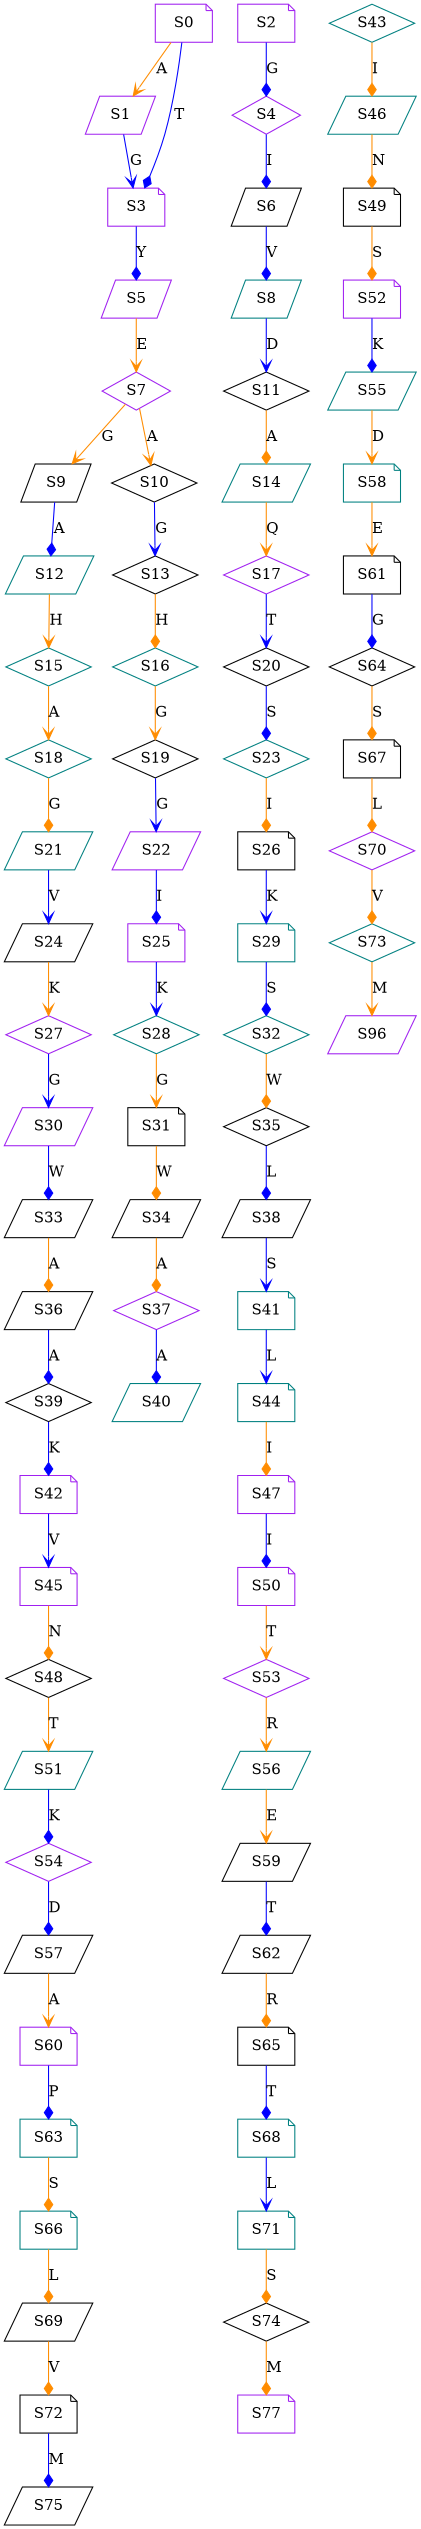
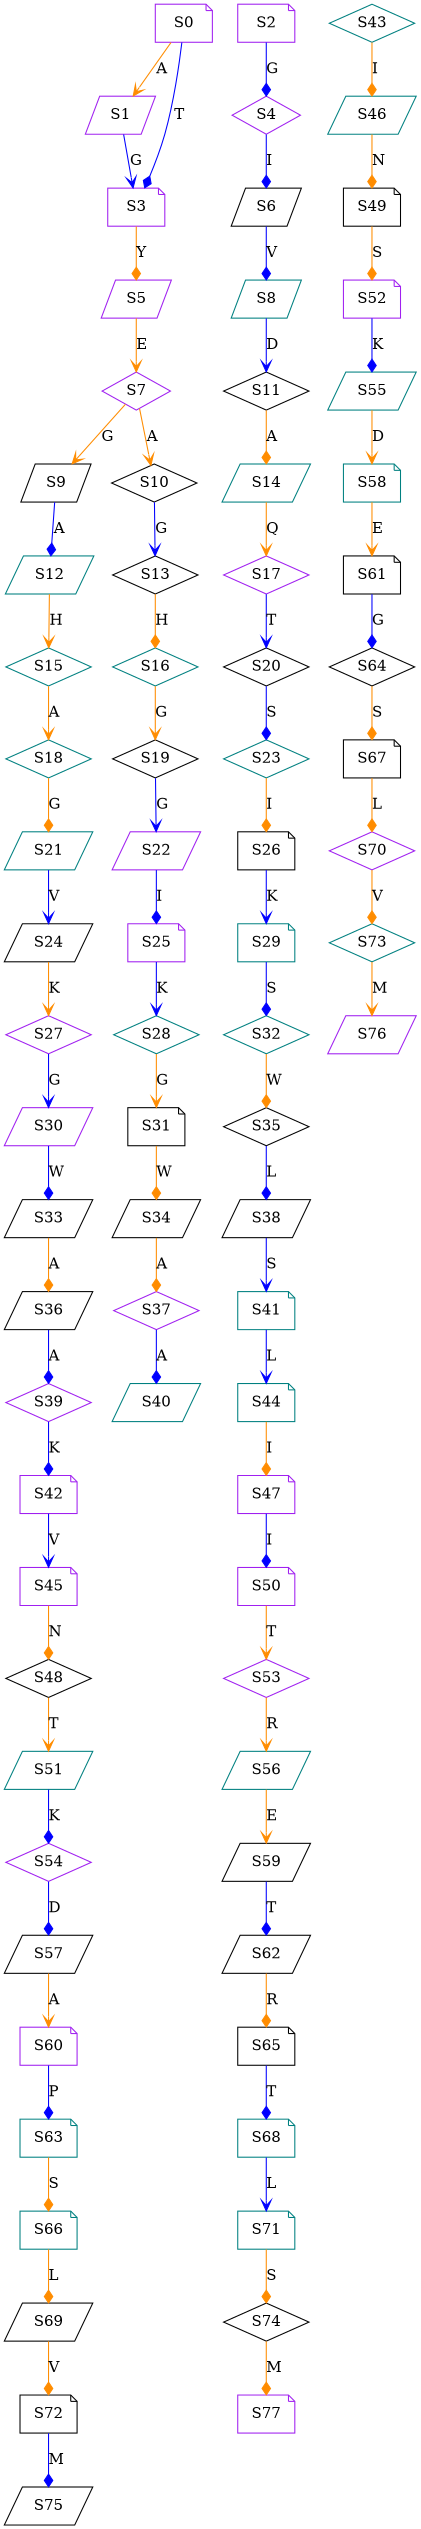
  strict digraph {
    node [color=black shape=note]
    edge [arrowhead=diamond color=darkorange]
    S0 [color=purple]
    S1 [color=purple shape=parallelogram]
    S3 [color=purple]
    S2 [color=purple]
    S4 [color=purple shape=diamond]
    S5 [color=purple shape=parallelogram]
    S6 [shape=parallelogram]
    S7 [color=purple shape=diamond]
    S8 [color=teal shape=parallelogram]
    S9 [shape=parallelogram]
    S10 [shape=diamond]
    S11 [shape=diamond]
    S12 [color=teal shape=parallelogram]
    S13 [shape=diamond]
    S14 [color=teal shape=parallelogram]
    S15 [color=teal shape=diamond]
    S16 [color=teal shape=diamond]
    S17 [color=purple shape=diamond]
    S18 [color=teal shape=diamond]
    S19 [shape=diamond]
    S20 [shape=diamond]
    S21 [color=teal shape=parallelogram]
    S22 [color=purple shape=parallelogram]
    S23 [color=teal shape=diamond]
    S24 [shape=parallelogram]
    S25 [color=purple]
    S26
    S27 [color=purple shape=diamond]
    S28 [color=teal shape=diamond]
    S29 [color=teal]
    S30 [color=purple shape=parallelogram]
    S31
    S32 [color=teal shape=diamond]
    S33 [shape=parallelogram]
    S34 [shape=parallelogram]
    S35 [shape=diamond]
    S36 [shape=parallelogram]
    S37 [color=purple shape=diamond]
    S38 [shape=parallelogram]
-   S39 [shape=diamond]
+   S39 [color=purple shape=diamond]
    S40 [color=teal shape=parallelogram]
    S41 [color=teal]
    S42 [color=purple]
    S44 [color=teal]
    S45 [color=purple]
    S43 [color=teal shape=diamond]
    S46 [color=teal shape=parallelogram]
    S47 [color=purple]
    S48 [shape=diamond]
    S49
    S50 [color=purple]
    S51 [color=teal shape=parallelogram]
    S52 [color=purple]
    S53 [color=purple shape=diamond]
    S54 [color=purple shape=diamond]
    S55 [color=teal shape=parallelogram]
    S56 [color=teal shape=parallelogram]
    S57 [shape=parallelogram]
    S58 [color=teal]
    S59 [shape=parallelogram]
    S60 [color=purple]
    S61
    S62 [shape=parallelogram]
    S63 [color=teal]
    S64 [shape=diamond]
    S65
    S66 [color=teal]
    S67
    S68 [color=teal]
    S69 [shape=parallelogram]
    S70 [color=purple shape=diamond]
    S71 [color=teal]
    S72
    S73 [color=teal shape=diamond]
    S74 [shape=diamond]
    S75 [shape=parallelogram]
-   S76 [color=purple shape=parallelogram label=S96]
+   S76 [color=purple shape=parallelogram]
    S77 [color=purple]
    S0 -> S1 [arrowhead=vee label=A]
    S0 -> S3 [color=blue label=T]
    S1 -> S3 [arrowhead=vee color=blue label=G]
-   S3 -> S5 [color=blue label=Y]
+   S3 -> S5 [label=Y]
    S2 -> S4 [color=blue label=G]
    S4 -> S6 [color=blue label=I]
    S5 -> S7 [arrowhead=vee label=E]
    S6 -> S8 [color=blue label=V]
    S7 -> S9 [arrowhead=vee label=G]
    S7 -> S10 [arrowhead=vee label=A]
    S8 -> S11 [arrowhead=vee color=blue label=D]
    S9 -> S12 [color=blue label=A]
    S10 -> S13 [arrowhead=vee color=blue label=G]
    S11 -> S14 [label=A]
    S12 -> S15 [arrowhead=vee label=H]
    S13 -> S16 [label=H]
    S14 -> S17 [arrowhead=vee label=Q]
    S15 -> S18 [arrowhead=vee label=A]
    S16 -> S19 [arrowhead=vee label=G]
    S17 -> S20 [arrowhead=vee color=blue label=T]
    S18 -> S21 [label=G]
    S19 -> S22 [arrowhead=vee color=blue label=G]
    S20 -> S23 [color=blue label=S]
    S21 -> S24 [arrowhead=vee color=blue label=V]
    S22 -> S25 [color=blue label=I]
    S23 -> S26 [label=I]
    S24 -> S27 [arrowhead=vee label=K]
    S25 -> S28 [arrowhead=vee color=blue label=K]
    S26 -> S29 [arrowhead=vee color=blue label=K]
    S27 -> S30 [arrowhead=vee color=blue label=G]
    S28 -> S31 [arrowhead=vee label=G]
    S29 -> S32 [color=blue label=S]
    S30 -> S33 [color=blue label=W]
    S31 -> S34 [label=W]
    S32 -> S35 [label=W]
    S33 -> S36 [label=A]
    S34 -> S37 [label=A]
    S35 -> S38 [color=blue label=L]
    S36 -> S39 [color=blue label=A]
    S37 -> S40 [color=blue label=A]
    S38 -> S41 [arrowhead=vee color=blue label=S]
    S39 -> S42 [color=blue label=K]
    S41 -> S44 [arrowhead=vee color=blue label=L]
    S42 -> S45 [arrowhead=vee color=blue label=V]
    S44 -> S47 [label=I]
    S45 -> S48 [label=N]
    S43 -> S46 [label=I]
    S46 -> S49 [label=N]
    S47 -> S50 [color=blue label=I]
    S48 -> S51 [arrowhead=vee label=T]
    S49 -> S52 [label=S]
    S50 -> S53 [arrowhead=vee label=T]
    S51 -> S54 [color=blue label=K]
    S52 -> S55 [color=blue label=K]
    S53 -> S56 [arrowhead=vee label=R]
    S54 -> S57 [color=blue label=D]
    S55 -> S58 [arrowhead=vee label=D]
    S56 -> S59 [arrowhead=vee label=E]
    S57 -> S60 [arrowhead=vee label=A]
    S58 -> S61 [arrowhead=vee label=E]
    S59 -> S62 [color=blue label=T]
    S60 -> S63 [color=blue label=P]
    S61 -> S64 [color=blue label=G]
    S62 -> S65 [label=R]
    S63 -> S66 [label=S]
    S64 -> S67 [label=S]
    S65 -> S68 [color=blue label=T]
    S66 -> S69 [label=L]
    S67 -> S70 [label=L]
    S68 -> S71 [arrowhead=vee color=blue label=L]
    S69 -> S72 [label=V]
    S70 -> S73 [label=V]
    S71 -> S74 [label=S]
    S72 -> S75 [color=blue label=M]
    S73 -> S76 [arrowhead=vee label=M]
    S74 -> S77 [label=M]
  }
